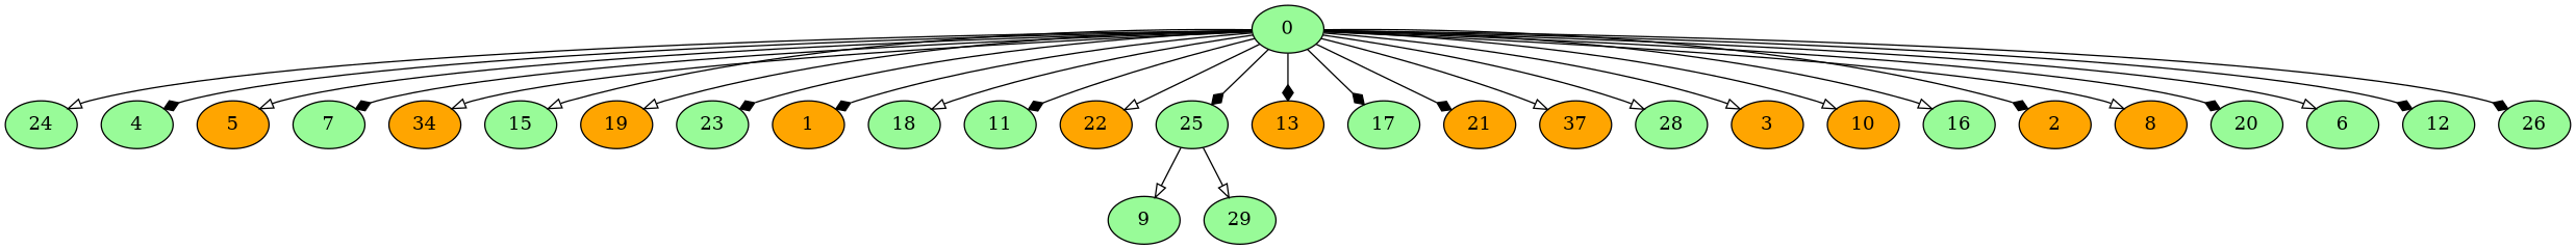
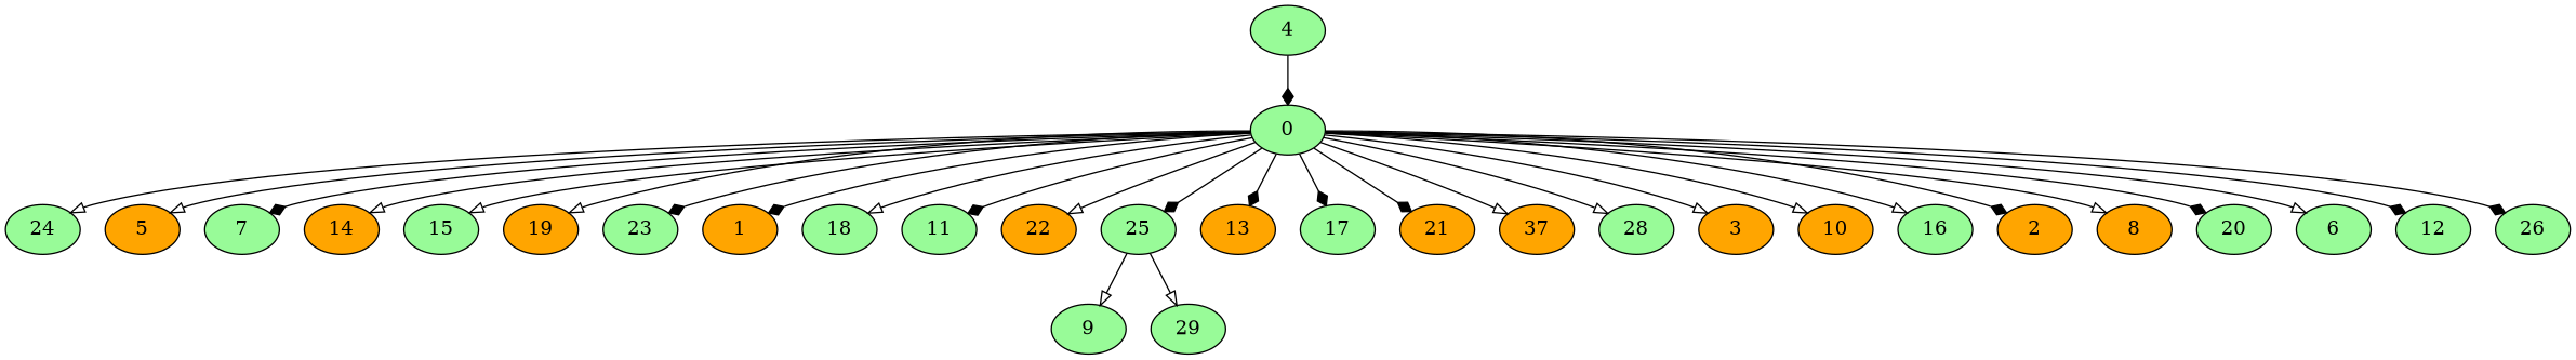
  digraph {
    "Duplicate states"=0
    GraphType=Fork
    "Max states in OPEN"=0
    Modes="120000ms; topo-ordered tasks, ; Pruning: task equivalence, fixed order ready list, ; F-value: ; Optimisation: best schedule length (SL) optimisation on equal, "
    NumberOfTasks=30
    "Pruned using list schedule length"=62243832
    "States removed from OPEN"=0
    TargetSystem="Homogeneous-16"
    "Time to schedule (ms)"=46756
    "Total idle time"=783
    "Total schedule length"=91
    "Total sequential time"=187
    "Total states created"=591422632
    node ["Finish time"=49 Processor=0 "Start time"=40 Weight=9 fillcolor=palegreen style=filled]
    edge [Weight=86 arrowhead=onormal]
    0 ["Finish time"=8 "Start time"=0 Weight=8]
    24 ["Finish time"=69 "Start time"=59 Weight=10]
    4 [Processor=1]
    5 ["Finish time"=38 Processor=1 "Start time"=29 fillcolor=orange]
    7 [Processor=2]
-   14 ["Finish time"=17 "Start time"=8 fillcolor=orange label=34]
+   14 ["Finish time"=17 "Start time"=8 fillcolor=orange]
    15 ["Finish time"=26 "Start time"=17]
    19 ["Finish time"=78 "Start time"=69 fillcolor=orange]
    23 ["Finish time"=60 Processor=3 "Start time"=51]
    1 ["Finish time"=91 Processor=4 "Start time"=83 Weight=8 fillcolor=orange]
    18 ["Finish time"=48 Processor=6 Weight=8]
    11 ["Finish time"=33 "Start time"=26 Weight=7]
    22 ["Finish time"=47 Processor=7 Weight=7 fillcolor=orange]
    25 ["Finish time"=36 Processor=8 "Start time"=29 Weight=7]
    13 ["Finish time"=39 "Start time"=33 Weight=6 fillcolor=orange]
    17 ["Finish time"=89 Processor=9 "Start time"=83 Weight=6]
    21 ["Finish time"=52 "Start time"=46 Weight=6 fillcolor=orange]
    n18 ["Finish time"=84 "Start time"=78 Weight=6 fillcolor=orange label=37]
    28 ["Finish time"=57 Processor=10 "Start time"=51 Weight=6]
    3 ["Finish time"=43 "Start time"=39 Weight=4 fillcolor=orange]
    10 ["Finish time"=44 Processor=11 Weight=4 fillcolor=orange]
    16 ["Finish time"=87 Processor=12 "Start time"=83 Weight=4]
    2 ["Finish time"=32 Processor=13 "Start time"=29 Weight=3 fillcolor=orange]
    8 ["Finish time"=59 "Start time"=56 Weight=3 fillcolor=orange]
    20 ["Finish time"=46 "Start time"=43 Weight=3]
    6 ["Finish time"=53 Processor=14 "Start time"=51 Weight=2]
    12 ["Finish time"=53 Processor=15 "Start time"=51 Weight=2]
    26 ["Finish time"=85 Processor=15 "Start time"=83 Weight=2]
    9 ["Finish time"=59 Processor=5 "Start time"=51 Weight=8]
    29 ["Finish time"=56 "Start time"=52 Weight=4]
    0 -> 24 [Weight=107]
-   0 -> 4 [Weight=32 arrowhead=diamond]
+   4 -> 0 [Weight=32 arrowhead=diamond]
    0 -> 5 [Weight=21]
    0 -> 7 [Weight=32 arrowhead=diamond]
    0 -> 14
    0 -> 15
    0 -> 19 [Weight=107]
    0 -> 23 [Weight=43 arrowhead=diamond]
    0 -> 1 [Weight=75 arrowhead=diamond]
    0 -> 18 [Weight=32]
    0 -> 11 [arrowhead=diamond]
    0 -> 22 [Weight=32]
    0 -> 25 [Weight=21 arrowhead=diamond]
    0 -> 13 [arrowhead=diamond]
    0 -> 17 [Weight=75 arrowhead=diamond]
    0 -> 21 [Weight=97 arrowhead=diamond]
    0 -> n18 [Weight=107]
    0 -> 28 [Weight=43]
    0 -> 3
    0 -> 10 [Weight=32]
    0 -> 16 [Weight=75]
    0 -> 2 [Weight=21 arrowhead=diamond]
    0 -> 8 [Weight=97]
    0 -> 20 [arrowhead=diamond]
    0 -> 6 [Weight=43]
    0 -> 12 [Weight=43 arrowhead=diamond]
    0 -> 26 [Weight=75 arrowhead=diamond]
    25 -> 9 [Weight=43]
    25 -> 29 [Weight=97]
  }
